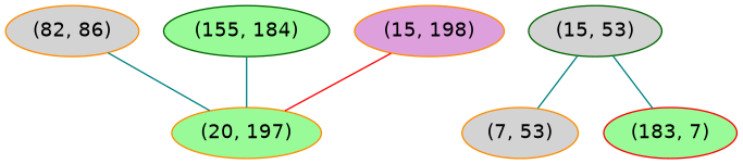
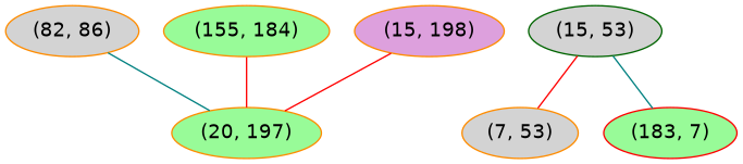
  graph {
    fontname="DejaVu Sans"
    node [color=darkorange fillcolor=palegreen fontname="DejaVu Sans" style=filled]
    edge [color=teal fontname="DejaVu Sans" weight=1]
    "(20, 197)"
    "(82, 86)" [fillcolor=lightgrey]
    "(15, 53)" [color=darkgreen fillcolor=lightgrey]
    "(7, 53)" [fillcolor=lightgrey]
    "(183, 7)" [color=red]
-   "(155, 184)" [color=darkgreen]
+   "(155, 184)"
    "(15, 198)" [fillcolor=plum]
    "(82, 86)" -- "(20, 197)"
-   "(15, 53)" -- "(7, 53)"
+   "(15, 53)" -- "(7, 53)" [color=red]
    "(15, 53)" -- "(183, 7)"
-   "(155, 184)" -- "(20, 197)"
+   "(155, 184)" -- "(20, 197)" [color=red]
    "(15, 198)" -- "(20, 197)" [color=red]
  }
